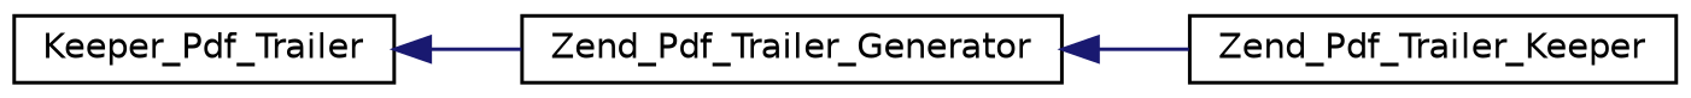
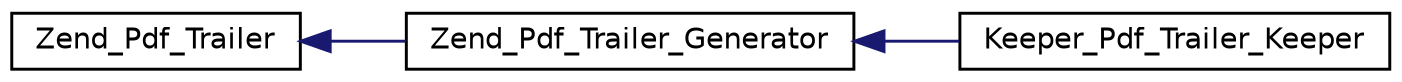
  digraph {
    rankdir=LR
    node [color=black fillcolor=white fontname=Helvetica fontsize=10 shape=record style=filled]
    edge [color=midnightblue dir=back fontname=Helvetica fontsize=10 labelfontname=Helvetica labelfontsize=10 style=solid]
-   n1 [height=0.2 label=Keeper_Pdf_Trailer width=0.4]
+   n1 [height=0.2 label=Zend_Pdf_Trailer width=0.4]
    n2 [height=0.2 label=Zend_Pdf_Trailer_Generator width=0.4]
-   n3 [height=0.2 label=Zend_Pdf_Trailer_Keeper width=0.4]
+   n3 [height=0.2 label=Keeper_Pdf_Trailer_Keeper width=0.4]
    n1 -> n2
    n2 -> n3
  }
